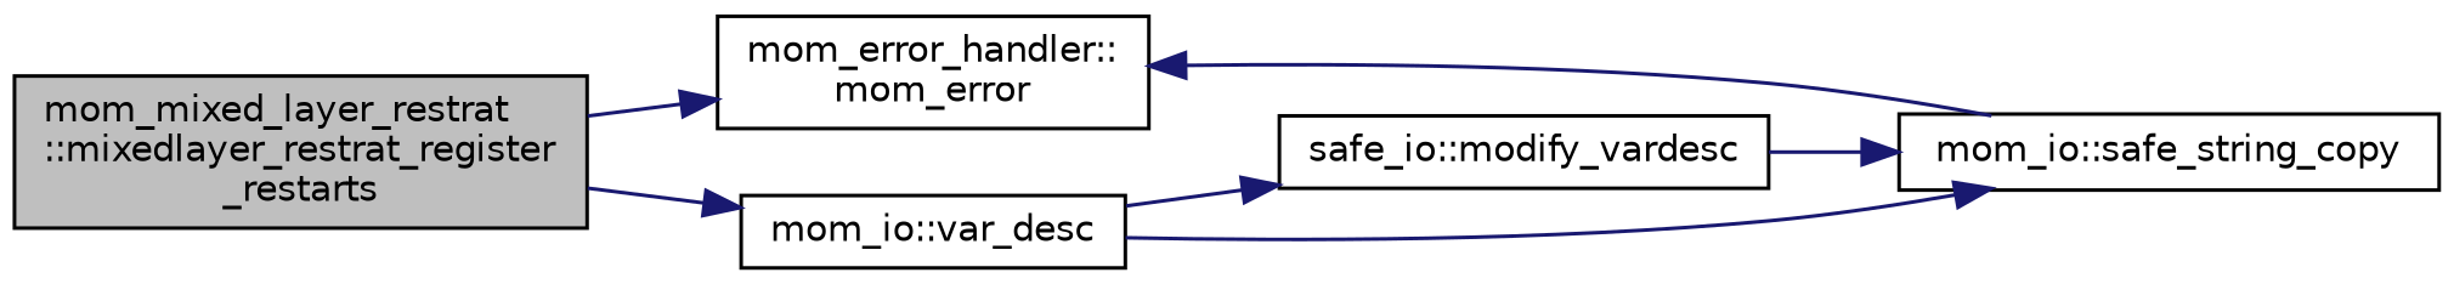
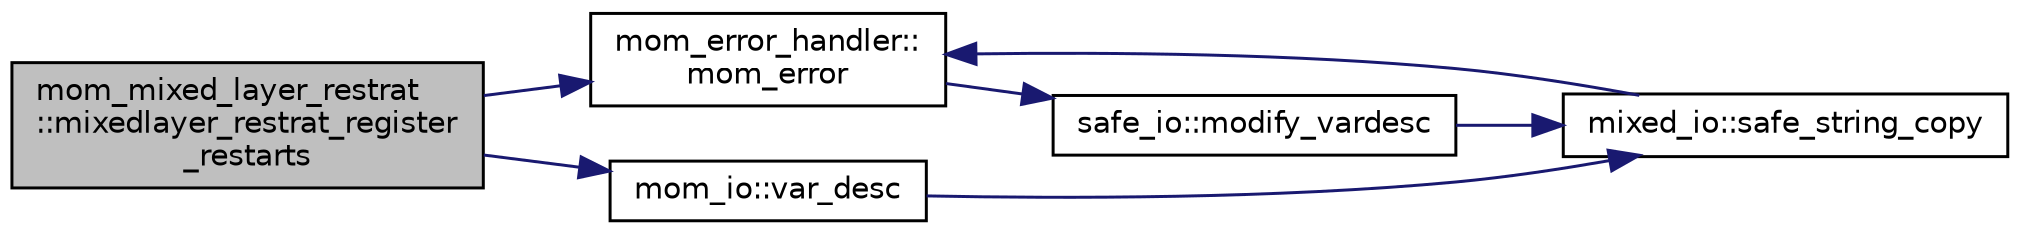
  digraph {
    rankdir=LR
    node [color=black fillcolor=white fontname=Helvetica fontsize=10 shape=record style=filled]
    edge [color=midnightblue fontname=Helvetica fontsize=10 labelfontname=Helvetica labelfontsize=10 style=solid]
    n1 [fillcolor=grey75 fontcolor=black height=0.2 label="mom_mixed_layer_restrat\l::mixedlayer_restrat_register\l_restarts" width=0.4]
    n2 [height=0.2 label="mom_error_handler::\lmom_error" width=0.4]
    n3 [height=0.2 label="mom_io::var_desc" width=0.4]
    n4 [height=0.2 label="safe_io::modify_vardesc" width=0.4]
-   n5 [height=0.2 label="mom_io::safe_string_copy" width=0.4]
+   n5 [height=0.2 label="mixed_io::safe_string_copy" width=0.4]
    n1 -> n2
    n1 -> n3
-   n3 -> n4
+   n2 -> n4
    n3 -> n5
    n4 -> n5
    n5 -> n2
  }
